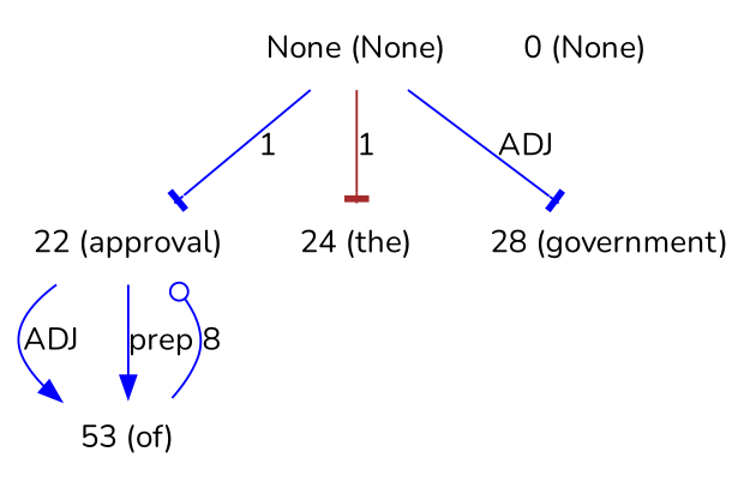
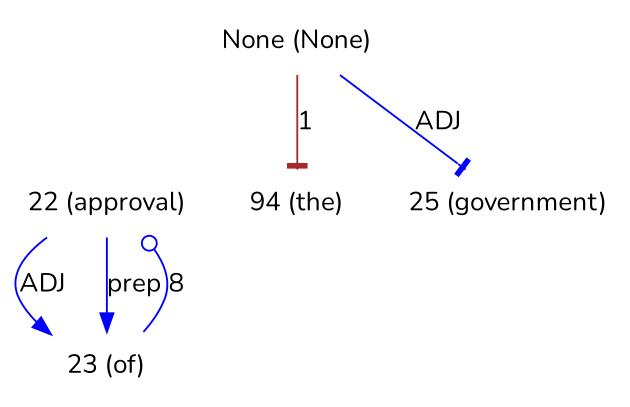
  digraph {
    fontname=Nunito
    node [fontname=Nunito shape=plaintext]
    edge [arrowhead=tee color=blue dir=forward fontname=Nunito]
    n1 [label="None (None)"]
    n2 [label="22 (approval)"]
-   n3 [label="24 (the)"]
-   n4 [label="28 (government)"]
-   n5 [label="53 (of)"]
-   n6 [label="0 (None)"]
-   n1 -> n2 [label=1]
+   n3 [label="94 (the)"]
+   n4 [label="25 (government)"]
+   n5 [label="23 (of)"]
    n1 -> n3 [color=brown label=1]
    n1 -> n4 [label=ADJ]
    n2 -> n5 [arrowhead=normal label=ADJ]
    n2 -> n5 [arrowhead=normal label=prep]
    n5 -> n2 [arrowhead=odot label=8]
  }
